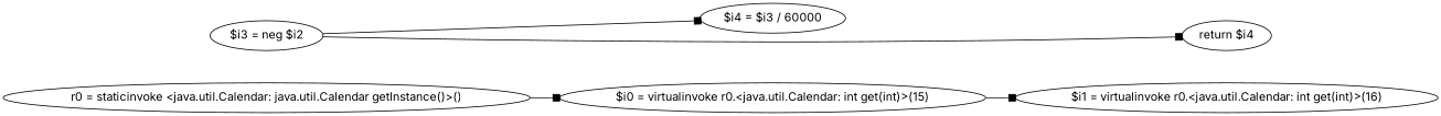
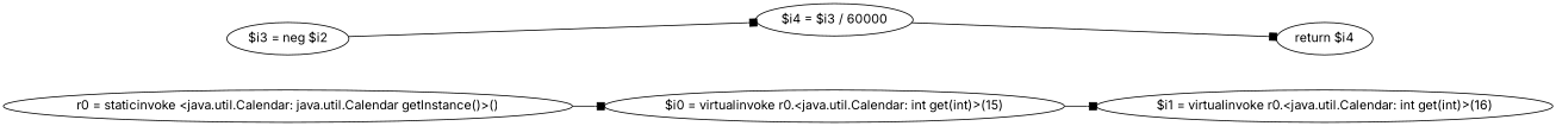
  digraph {
    fontname=Inter
    rankdir=LR
    node [fontname=Inter]
    edge [arrowhead=box fontname=Inter]
    "r0 = staticinvoke <java.util.Calendar: java.util.Calendar getInstance()>()"
    "$i0 = virtualinvoke r0.<java.util.Calendar: int get(int)>(15)"
    "$i1 = virtualinvoke r0.<java.util.Calendar: int get(int)>(16)"
    "$i3 = neg $i2"
    "$i4 = $i3 / 60000"
    "return $i4"
    "r0 = staticinvoke <java.util.Calendar: java.util.Calendar getInstance()>()" -> "$i0 = virtualinvoke r0.<java.util.Calendar: int get(int)>(15)"
    "$i0 = virtualinvoke r0.<java.util.Calendar: int get(int)>(15)" -> "$i1 = virtualinvoke r0.<java.util.Calendar: int get(int)>(16)"
    "$i3 = neg $i2" -> "$i4 = $i3 / 60000"
-   "$i3 = neg $i2" -> "return $i4"
+   "$i4 = $i3 / 60000" -> "return $i4"
  }
